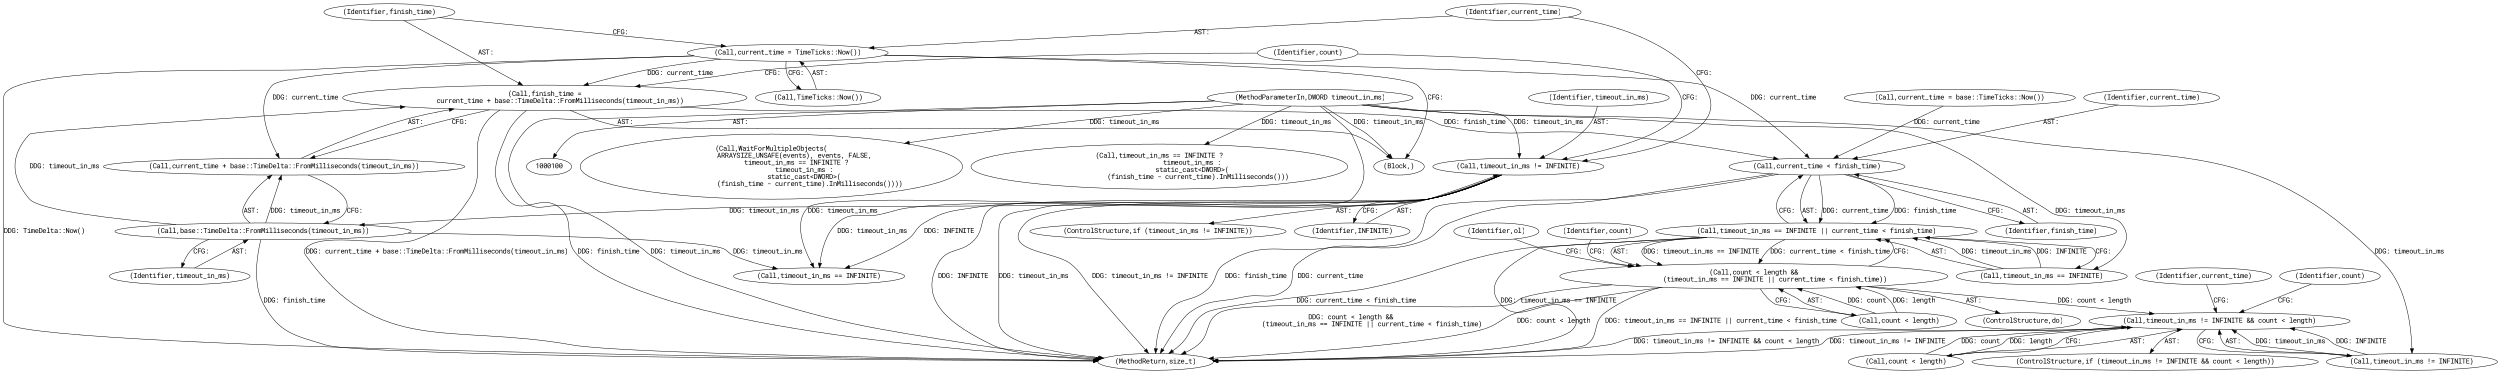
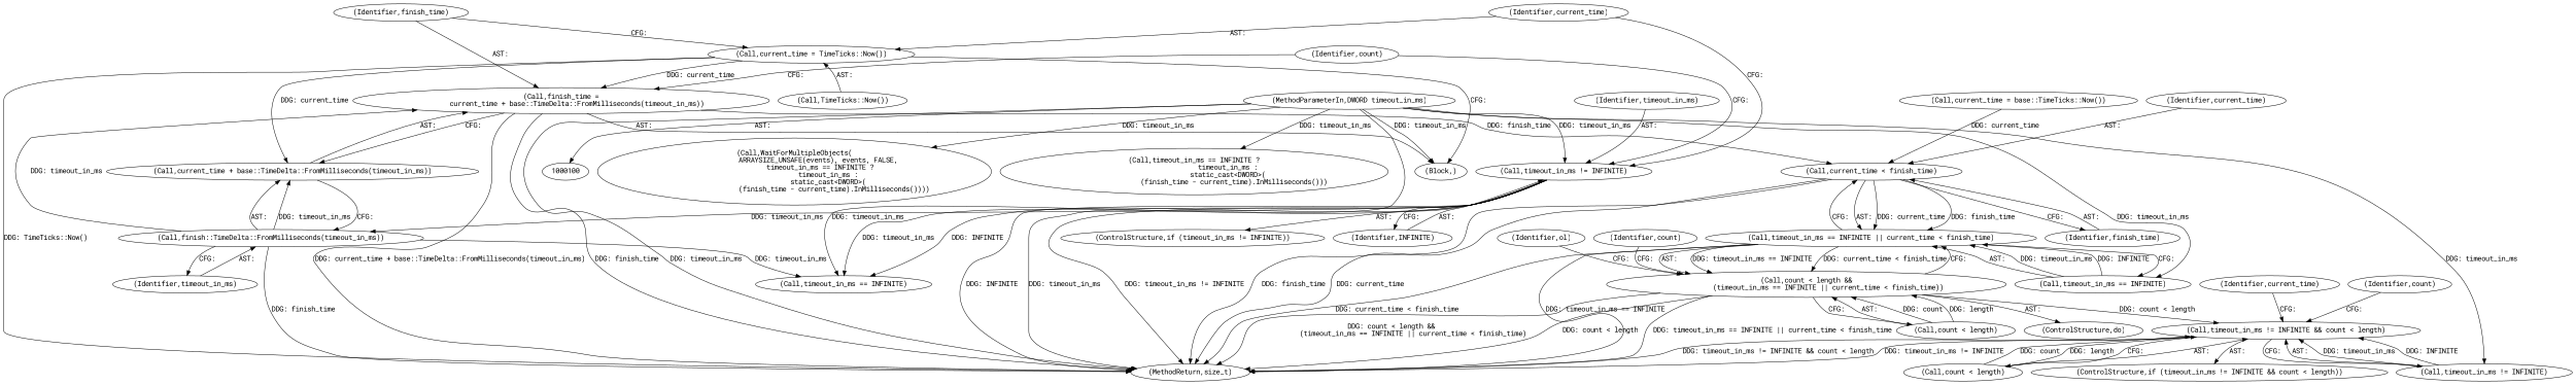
  digraph {
    fontname="Roboto Mono"
    node [fontname="Roboto Mono"]
    edge [fontname="Roboto Mono"]
    n1 [label="(Call,finish_time =\n        current_time + base::TimeDelta::FromMilliseconds(timeout_in_ms))"]
    n2 [label="(Call,current_time < finish_time)"]
    n3 [label="(Block,)"]
    n4 [label="(Call,current_time + base::TimeDelta::FromMilliseconds(timeout_in_ms))"]
    n5 [label="(MethodReturn,size_t)"]
    n6 [label="(Call,timeout_in_ms == INFINITE || current_time < finish_time)"]
    n7 [label="(Identifier,finish_time)"]
-   n8 [label="(Call,base::TimeDelta::FromMilliseconds(timeout_in_ms))"]
+   n8 [label="(Call,finish::TimeDelta::FromMilliseconds(timeout_in_ms))"]
    n9 [label="(Call,current_time = TimeTicks::Now())"]
    n10 [label="(Call,TimeTicks::Now())"]
    n11 [label="(Call,timeout_in_ms == INFINITE)"]
    n12 [label="(Identifier,timeout_in_ms)"]
    n13 [label="(Call,timeout_in_ms != INFINITE)"]
    n14 [label="(ControlStructure,if (timeout_in_ms != INFINITE))"]
    n15 [label="(Identifier,INFINITE)"]
    n16 [label="(MethodParameterIn,DWORD timeout_in_ms)"]
    n17 [label="(Call,WaitForMultipleObjects(\n            ARRAYSIZE_UNSAFE(events), events, FALSE,\n             timeout_in_ms == INFINITE ?\n                 timeout_in_ms :\n                 static_cast<DWORD>(\n                    (finish_time - current_time).InMilliseconds())))"]
    n18 [label="(Call,timeout_in_ms != INFINITE)"]
    n19 [label="(Call,timeout_in_ms == INFINITE ?\n                 timeout_in_ms :\n                 static_cast<DWORD>(\n                    (finish_time - current_time).InMilliseconds()))"]
    n20 [label="(Call,timeout_in_ms == INFINITE)"]
    1000100
    n22 [label="(Call,timeout_in_ms != INFINITE && count < length)"]
    n23 [label="(Call,count < length &&\n           (timeout_in_ms == INFINITE || current_time < finish_time))"]
    n24 [label="(Call,count < length)"]
    n25 [label="(ControlStructure,do)"]
    n26 [label="(Call,count < length)"]
    n27 [label="(ControlStructure,if (timeout_in_ms != INFINITE && count < length))"]
    n28 [label="(Identifier,ol)"]
    n29 [label="(Identifier,count)"]
    n30 [label="(Identifier,count)"]
    n31 [label="(Identifier,finish_time)"]
    n32 [label="(Identifier,current_time)"]
    n33 [label="(Identifier,current_time)"]
    n34 [label="(Identifier,timeout_in_ms)"]
    n35 [label="(Identifier,current_time)"]
    n36 [label="(Call,current_time = base::TimeTicks::Now())"]
    n37 [label="(Identifier,count)"]
    n1 -> n2 [label="DDG: finish_time"]
    n1 -> n3 [label="AST: "]
    n1 -> n4 [label="CFG: "]
    n1 -> n5 [label="DDG: current_time + base::TimeDelta::FromMilliseconds(timeout_in_ms)"]
    n1 -> n5 [label="DDG: finish_time"]
    n2 -> n5 [label="DDG: finish_time"]
    n2 -> n5 [label="DDG: current_time"]
    n2 -> n6 [label="AST: "]
    n2 -> n6 [label="DDG: current_time"]
    n2 -> n6 [label="DDG: finish_time"]
    n2 -> n7 [label="CFG: "]
    n4 -> n1 [label="AST: "]
    n4 -> n8 [label="CFG: "]
    n6 -> n2 [label="CFG: "]
    n6 -> n5 [label="DDG: timeout_in_ms == INFINITE"]
    n6 -> n5 [label="DDG: current_time < finish_time"]
    n6 -> n20 [label="CFG: "]
    n6 -> n23 [label="AST: "]
    n6 -> n23 [label="DDG: timeout_in_ms == INFINITE"]
    n6 -> n23 [label="DDG: current_time < finish_time"]
    n7 -> n2 [label="AST: "]
    n8 -> n1 [label="DDG: timeout_in_ms"]
    n8 -> n4 [label="AST: "]
    n8 -> n4 [label="DDG: timeout_in_ms"]
    n8 -> n5 [label="DDG: finish_time"]
    n8 -> n11 [label="DDG: timeout_in_ms"]
    n8 -> n12 [label="CFG: "]
    n9 -> n1 [label="DDG: current_time"]
-   n9 -> n2 [label="DDG: current_time"]
    n9 -> n3 [label="CFG: "]
    n9 -> n4 [label="DDG: current_time"]
-   n9 -> n5 [label="DDG: TimeDelta::Now()"]
-   n9 -> n10 [label="CFG: "]
+   n9 -> n5 [label="DDG: TimeTicks::Now()"]
    n10 -> n9 [label="AST: "]
    n12 -> n8 [label="AST: "]
    n13 -> n5 [label="DDG: timeout_in_ms != INFINITE"]
    n13 -> n5 [label="DDG: INFINITE"]
    n13 -> n5 [label="DDG: timeout_in_ms"]
    n13 -> n8 [label="DDG: timeout_in_ms"]
    n13 -> n11 [label="DDG: timeout_in_ms"]
    n13 -> n11 [label="DDG: INFINITE"]
    n13 -> n14 [label="AST: "]
    n13 -> n15 [label="CFG: "]
    n15 -> n13 [label="AST: "]
    n16 -> n3 [label="DDG: timeout_in_ms"]
    n16 -> n5 [label="DDG: timeout_in_ms"]
    n16 -> n11 [label="DDG: timeout_in_ms"]
    n16 -> n13 [label="DDG: timeout_in_ms"]
    n16 -> n17 [label="DDG: timeout_in_ms"]
    n16 -> n18 [label="DDG: timeout_in_ms"]
    n16 -> n19 [label="DDG: timeout_in_ms"]
    n16 -> n20 [label="DDG: timeout_in_ms"]
    n16 -> 1000100 [label="AST: "]
    n18 -> n22 [label="AST: "]
    n18 -> n22 [label="DDG: timeout_in_ms"]
    n18 -> n22 [label="DDG: INFINITE"]
    n20 -> n6 [label="AST: "]
    n20 -> n6 [label="DDG: timeout_in_ms"]
    n20 -> n6 [label="DDG: INFINITE"]
    n22 -> n5 [label="DDG: timeout_in_ms != INFINITE && count < length"]
    n22 -> n5 [label="DDG: timeout_in_ms != INFINITE"]
    n22 -> n18 [label="CFG: "]
    n22 -> n26 [label="CFG: "]
    n22 -> n27 [label="AST: "]
    n23 -> n5 [label="DDG: count < length &&\n           (timeout_in_ms == INFINITE || current_time < finish_time)"]
    n23 -> n5 [label="DDG: count < length"]
    n23 -> n5 [label="DDG: timeout_in_ms == INFINITE || current_time < finish_time"]
    n23 -> n6 [label="CFG: "]
    n23 -> n22 [label="DDG: count < length"]
    n23 -> n24 [label="CFG: "]
    n23 -> n25 [label="AST: "]
    n24 -> n23 [label="AST: "]
    n24 -> n23 [label="DDG: count"]
    n24 -> n23 [label="DDG: length"]
    n26 -> n22 [label="AST: "]
    n26 -> n22 [label="DDG: count"]
    n26 -> n22 [label="DDG: length"]
    n28 -> n23 [label="CFG: "]
    n29 -> n22 [label="CFG: "]
    n30 -> n1 [label="CFG: "]
    n30 -> n13 [label="CFG: "]
    n31 -> n1 [label="AST: "]
    n31 -> n9 [label="CFG: "]
    n32 -> n9 [label="AST: "]
    n32 -> n13 [label="CFG: "]
    n33 -> n2 [label="AST: "]
    n34 -> n13 [label="AST: "]
    n35 -> n22 [label="CFG: "]
    n36 -> n2 [label="DDG: current_time"]
    n37 -> n23 [label="CFG: "]
  }
